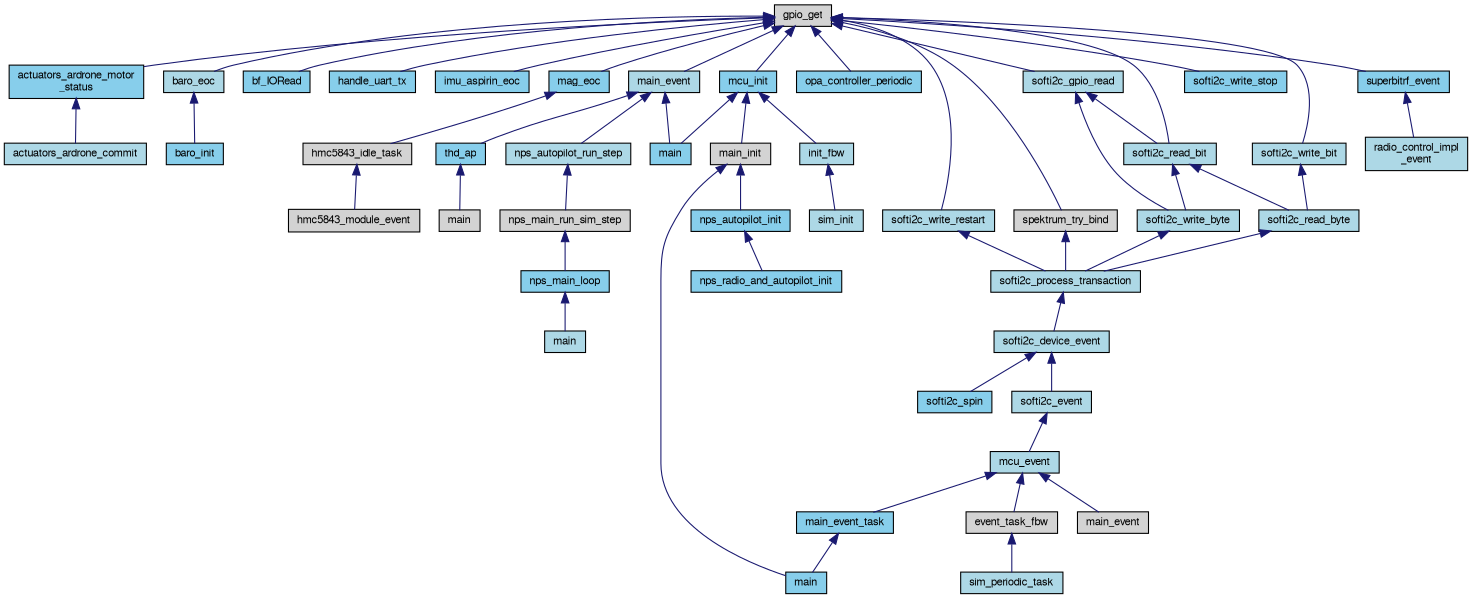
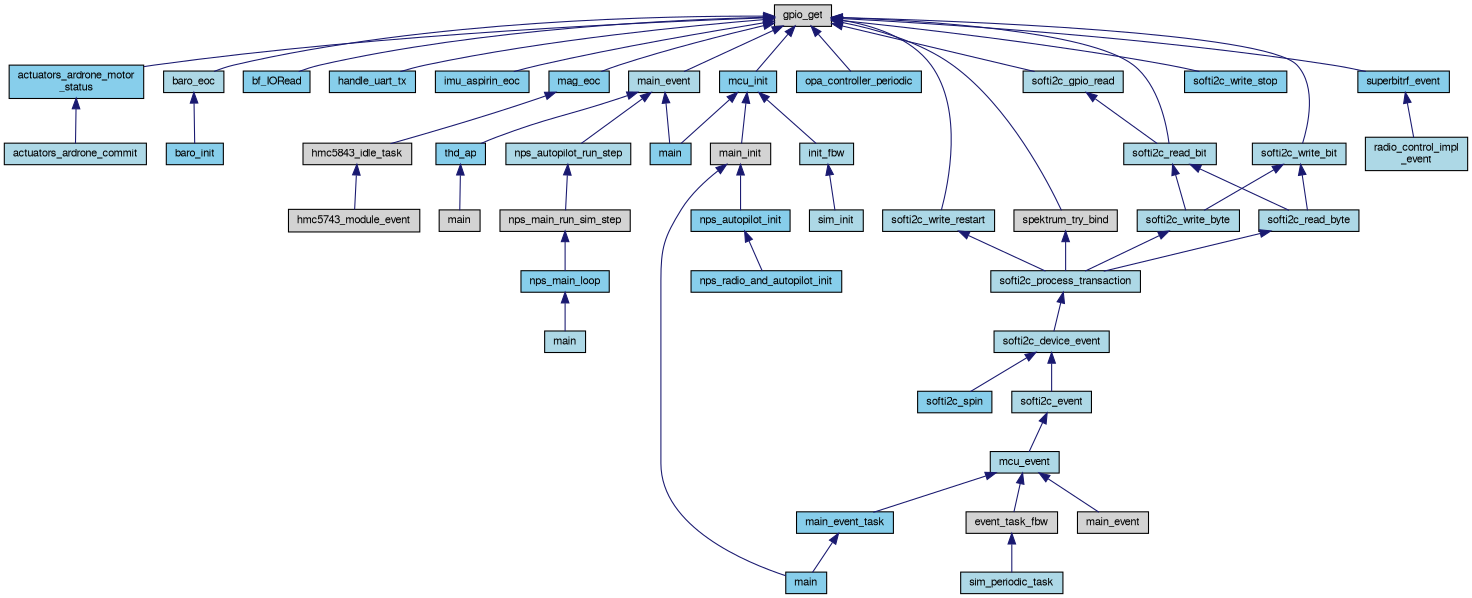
  digraph {
    rankdir=TB
    node [color=black fillcolor=lightblue fontname=FreeSans fontsize=10 shape=record style=filled]
    edge [color=midnightblue dir=back fontname=FreeSans fontsize=10 labelfontname=FreeSans labelfontsize=10 style=solid]
    n1 [fillcolor=lightgrey fontcolor=black height=0.2 label=gpio_get width=0.4]
    n2 [fillcolor=skyblue height=0.2 label="actuators_ardrone_motor\l_status" width=0.4]
    n3 [height=0.2 label=baro_eoc width=0.4]
    n4 [fillcolor=skyblue height=0.2 label=bf_IORead width=0.4]
    n5 [fillcolor=skyblue height=0.2 label=handle_uart_tx width=0.4]
    n6 [fillcolor=skyblue height=0.2 label=imu_aspirin_eoc width=0.4]
    n7 [fillcolor=skyblue height=0.2 label=mag_eoc width=0.4]
    n8 [height=0.2 label=main_event width=0.4]
    n9 [fillcolor=skyblue height=0.2 label=mcu_init width=0.4]
    n10 [fillcolor=skyblue height=0.2 label=opa_controller_periodic width=0.4]
    n11 [height=0.2 label=softi2c_gpio_read width=0.4]
    n12 [height=0.2 label=softi2c_read_bit width=0.4]
    n13 [height=0.2 label=softi2c_write_bit width=0.4]
    n14 [height=0.2 label=softi2c_write_restart width=0.4]
    n15 [fillcolor=skyblue height=0.2 label=softi2c_write_stop width=0.4]
    n16 [fillcolor=lightgrey height=0.2 label=spektrum_try_bind width=0.4]
    n17 [fillcolor=skyblue height=0.2 label=superbitrf_event width=0.4]
    n18 [height=0.2 label=actuators_ardrone_commit width=0.4]
    n19 [fillcolor=skyblue height=0.2 label=baro_init width=0.4]
    n20 [fillcolor=lightgrey height=0.2 label=hmc5843_idle_task width=0.4]
    n21 [fillcolor=skyblue height=0.2 label=main width=0.4]
    n22 [fillcolor=skyblue height=0.2 label=thd_ap width=0.4]
    n23 [height=0.2 label=nps_autopilot_run_step width=0.4]
    n24 [fillcolor=lightgrey height=0.2 label=main_init width=0.4]
    n25 [height=0.2 label=init_fbw width=0.4]
    n26 [height=0.2 label=softi2c_write_byte width=0.4]
    n27 [height=0.2 label=softi2c_read_byte width=0.4]
    n28 [height=0.2 label=softi2c_process_transaction width=0.4]
    n29 [height=0.2 label="radio_control_impl\l_event" width=0.4]
-   n30 [fillcolor=lightgrey height=0.2 label=hmc5843_module_event width=0.4]
+   n30 [fillcolor=lightgrey height=0.2 label=hmc5743_module_event width=0.4]
    n31 [fillcolor=lightgrey height=0.2 label=main width=0.4]
    n32 [fillcolor=lightgrey height=0.2 label=nps_main_run_sim_step width=0.4]
    n33 [fillcolor=skyblue height=0.2 label=nps_main_loop width=0.4]
    n34 [height=0.2 label=main width=0.4]
    n35 [fillcolor=skyblue height=0.2 label=main width=0.4]
    n36 [fillcolor=skyblue height=0.2 label=nps_autopilot_init width=0.4]
    n37 [height=0.2 label=sim_init width=0.4]
    n38 [fillcolor=skyblue height=0.2 label=nps_radio_and_autopilot_init width=0.4]
    n39 [height=0.2 label=softi2c_device_event width=0.4]
    n40 [height=0.2 label=softi2c_event width=0.4]
    n41 [fillcolor=skyblue height=0.2 label=softi2c_spin width=0.4]
    n42 [height=0.2 label=mcu_event width=0.4]
    n43 [fillcolor=skyblue height=0.2 label=main_event_task width=0.4]
    n44 [fillcolor=lightgrey height=0.2 label=event_task_fbw width=0.4]
    n45 [fillcolor=lightgrey height=0.2 label=main_event width=0.4]
    n46 [height=0.2 label=sim_periodic_task width=0.4]
    n1 -> n2
    n1 -> n3
    n1 -> n4
    n1 -> n5
    n1 -> n6
    n1 -> n7
    n1 -> n8
    n1 -> n9
    n1 -> n10
    n1 -> n11
    n1 -> n12
    n1 -> n13
    n1 -> n14
    n1 -> n15
    n1 -> n16
    n1 -> n17
    n2 -> n18
    n3 -> n19
    n7 -> n20
    n8 -> n21
    n8 -> n22
    n8 -> n23
    n9 -> n21
    n9 -> n24
    n9 -> n25
    n11 -> n12
    n12 -> n26
    n12 -> n27
-   n11 -> n26
+   n13 -> n26
    n13 -> n27
    n14 -> n28
    n16 -> n28
    n17 -> n29
    n20 -> n30
    n22 -> n31
    n23 -> n32
    n24 -> n35
    n24 -> n36
    n25 -> n37
    n26 -> n28
    n27 -> n28
    n28 -> n39
    n32 -> n33
    n33 -> n34
    n36 -> n38
    n39 -> n40
    n39 -> n41
    n40 -> n42
    n42 -> n43
    n42 -> n44
    n42 -> n45
    n43 -> n35
    n44 -> n46
  }
